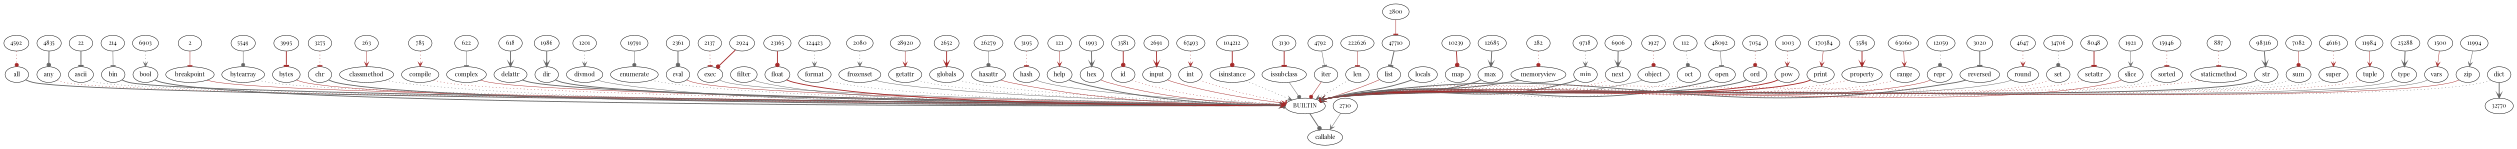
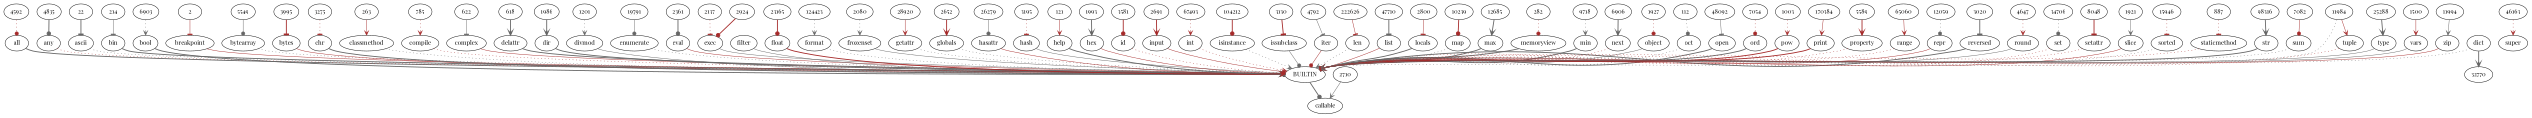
  digraph {
    fontname="Playfair Display"
    node [fontname="Playfair Display"]
    edge [arrowhead=vee color=gray40 fontname="Playfair Display" style=dotted]
    4592
    all
    BUILTIN
    callable
    4835
    any
    22
    ascii
    214
    bin
    6903
    bool
    2
    breakpoint
    5549
    bytearray
    3995
    bytes
    2710
    3275
    chr
    263
    classmethod
    785
    compile
    622
    complex
    618
    delattr
    dict
    32770
    1986
    dir
    1201
    divmod
    19791
    enumerate
    2361
    eval
    2137
    exec
    2924
    filter
    23165
    float
    124423
    format
    2080
    frozenset
    28920
    getattr
    2652
    globals
    26279
    hasattr
    3195
    hash
    121
    help
    1993
    hex
    3581
    id
    2691
    input
    67493
    int
    104212
    isinstance
    3130
    issubclass
    4792
    iter
    222626
    len
    47710
    list
    2800
    locals
    10239
    map
    12685
    max
    282
    memoryview
    9718
    min
    6906
    next
    1927
    object
    112
    oct
    48092
    open
    7054
    ord
    1003
    pow
    170384
    print
    5589
    property
    65060
    range
    12059
    repr
    3020
    reversed
    4647
    round
    34706
    set
    8048
    setattr
    1921
    slice
    15946
    sorted
    887
    staticmethod
    98316
    str
    7082
    sum
    46163
    super
    11984
    tuple
    25288
    type
    1500
    vars
    11994
    zip
    4592 -> all [arrowhead=dot color=brown]
    all -> BUILTIN [style=bold]
    BUILTIN -> callable [arrowhead=dot style=bold]
    4835 -> any [arrowhead=dot style=bold]
    any -> BUILTIN [arrowhead=tee color=brown]
    22 -> ascii [arrowhead=tee style=bold]
    ascii -> BUILTIN [arrowhead=tee]
    214 -> bin [arrowhead=tee style=solid]
    bin -> BUILTIN [arrowhead=dot style=bold]
    6903 -> bool
    bool -> BUILTIN [arrowhead=tee style=bold]
    2 -> breakpoint [arrowhead=tee color=brown style=solid]
    breakpoint -> BUILTIN [arrowhead=tee color=brown style=solid]
    5549 -> bytearray [arrowhead=dot style=solid]
    bytearray -> BUILTIN [arrowhead=tee]
    3995 -> bytes [arrowhead=tee color=brown style=bold]
    bytes -> BUILTIN [arrowhead=tee color=brown style=solid]
    2710 -> callable [style=solid]
    3275 -> chr [arrowhead=tee color=brown]
    chr -> BUILTIN [arrowhead=dot style=bold]
    263 -> classmethod [color=brown style=solid]
    classmethod -> BUILTIN
    785 -> compile [color=brown]
    compile -> BUILTIN [arrowhead=tee color=brown]
    622 -> complex [arrowhead=tee style=solid]
    complex -> BUILTIN [arrowhead=dot color=brown style=solid]
    618 -> delattr [style=bold]
    delattr -> BUILTIN [arrowhead=dot style=bold]
    dict -> BUILTIN [arrowhead=dot]
    dict -> 32770 [style=bold]
    1986 -> dir [style=bold]
    dir -> BUILTIN [arrowhead=dot style=bold]
    1201 -> divmod
    divmod -> BUILTIN [arrowhead=dot style=solid]
    19791 -> enumerate [arrowhead=dot style=solid]
    enumerate -> BUILTIN
    2361 -> eval [arrowhead=dot style=bold]
    eval -> BUILTIN [arrowhead=dot color=brown style=solid]
    2137 -> exec [arrowhead=tee color=brown]
    exec -> BUILTIN [arrowhead=dot style=solid]
    2924 -> exec [arrowhead=dot color=brown style=bold]
    filter -> BUILTIN [style=solid]
    23165 -> float [arrowhead=dot color=brown style=bold]
    float -> BUILTIN [arrowhead=tee color=brown style=bold]
    124423 -> format
    format -> BUILTIN [arrowhead=dot]
    2080 -> frozenset
    frozenset -> BUILTIN [style=solid]
    28920 -> getattr [color=brown style=solid]
    getattr -> BUILTIN [arrowhead=dot]
    2652 -> globals [color=brown style=bold]
    globals -> BUILTIN
    26279 -> hasattr [arrowhead=dot style=solid]
    hasattr -> BUILTIN [color=brown style=solid]
    3195 -> hash [arrowhead=tee color=brown]
    hash -> BUILTIN [style=solid]
    121 -> help [color=brown style=solid]
    help -> BUILTIN [arrowhead=tee style=bold]
    1993 -> hex [style=bold]
    hex -> BUILTIN [color=brown style=solid]
    3581 -> id [arrowhead=dot color=brown style=bold]
    id -> BUILTIN [arrowhead=dot color=brown]
    2691 -> input [color=brown style=bold]
    input -> BUILTIN [color=brown style=solid]
    67493 -> int [color=brown]
-   int -> BUILTIN [arrowhead=tee color=brown]
+   int -> BUILTIN [color=brown]
    104212 -> isinstance [arrowhead=dot color=brown style=bold]
    isinstance -> BUILTIN
    3130 -> issubclass [arrowhead=tee color=brown style=bold]
    issubclass -> BUILTIN [arrowhead=dot style=solid]
    4792 -> iter [arrowhead=tee style=solid]
    iter -> BUILTIN [arrowhead=dot color=brown style=solid]
    222626 -> len [arrowhead=tee color=brown style=solid]
    len -> BUILTIN
    47710 -> list [arrowhead=tee style=bold]
    list -> BUILTIN [arrowhead=dot color=brown style=solid]
-   2800 -> 47710 [arrowhead=tee color=brown style=solid]
+   2800 -> locals [arrowhead=tee color=brown style=solid]
    locals -> BUILTIN [arrowhead=dot style=bold]
    10239 -> map [arrowhead=dot color=brown style=bold]
    map -> BUILTIN
    12685 -> max [style=bold]
    max -> BUILTIN [style=bold]
    282 -> memoryview [arrowhead=dot color=brown]
    memoryview -> BUILTIN [arrowhead=dot style=bold]
    9718 -> min
    min -> BUILTIN [arrowhead=dot style=bold]
    6906 -> next [style=bold]
    next -> BUILTIN [color=brown]
    1927 -> object [arrowhead=dot color=brown]
    object -> BUILTIN [arrowhead=tee style=solid]
    112 -> oct [arrowhead=dot]
    oct -> BUILTIN
    48092 -> open [arrowhead=tee style=solid]
    open -> BUILTIN [style=bold]
    7054 -> ord [arrowhead=dot color=brown]
    ord -> BUILTIN [style=bold]
    1003 -> pow [color=brown]
    pow -> BUILTIN [color=brown style=bold]
    170384 -> print [color=brown style=solid]
    print -> BUILTIN [arrowhead=tee color=brown style=bold]
    5589 -> property [color=brown style=bold]
    property -> BUILTIN [arrowhead=tee color=brown]
    65060 -> range [color=brown style=solid]
    range -> BUILTIN [arrowhead=dot color=brown]
    12059 -> repr [arrowhead=dot]
    repr -> BUILTIN [arrowhead=dot color=brown style=solid]
    3020 -> reversed [arrowhead=tee style=bold]
    reversed -> BUILTIN [arrowhead=tee style=bold]
    4647 -> round [color=brown]
    round -> BUILTIN [style=solid]
    34706 -> set [arrowhead=dot]
    set -> BUILTIN [arrowhead=dot color=brown]
    8048 -> setattr [arrowhead=tee color=brown style=bold]
    setattr -> BUILTIN [arrowhead=dot color=brown]
    1921 -> slice [style=solid]
    slice -> BUILTIN [color=brown style=solid]
    15946 -> sorted [arrowhead=tee color=brown]
    sorted -> BUILTIN [arrowhead=dot]
    887 -> staticmethod [arrowhead=tee color=brown]
    staticmethod -> BUILTIN [arrowhead=tee color=brown]
    98316 -> str [style=bold]
    str -> BUILTIN [arrowhead=tee style=bold]
    7082 -> sum [arrowhead=dot color=brown style=solid]
    sum -> BUILTIN [arrowhead=dot]
    46163 -> super [color=brown]
-   super -> BUILTIN [arrowhead=tee]
+   11984 -> BUILTIN [arrowhead=tee]
    11984 -> tuple [color=brown style=solid]
    tuple -> BUILTIN [arrowhead=dot color=brown]
    25288 -> type [style=bold]
    type -> BUILTIN [style=solid]
    1500 -> vars [color=brown style=solid]
    vars -> BUILTIN [style=solid]
    11994 -> zip [style=solid]
    zip -> BUILTIN [arrowhead=tee color=brown style=solid]
  }
